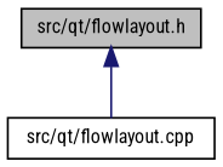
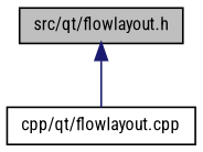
  digraph {
    fontname="Roboto Condensed"
    node [color=black fontname="Roboto Condensed" fontsize=10 shape=record style=filled]
    n1 [fillcolor=grey75 fontcolor=black height=0.2 label="src/qt/flowlayout.h" width=0.4]
-   n2 [fillcolor=white height=0.2 label="src/qt/flowlayout.cpp" width=0.4]
+   n2 [fillcolor=white height=0.2 label="cpp/qt/flowlayout.cpp" width=0.4]
    n1 -> n2 [color=midnightblue dir=back fontname="Roboto Condensed" fontsize=10 labelfontname=Helvetica labelfontsize=10 style=solid]
  }
